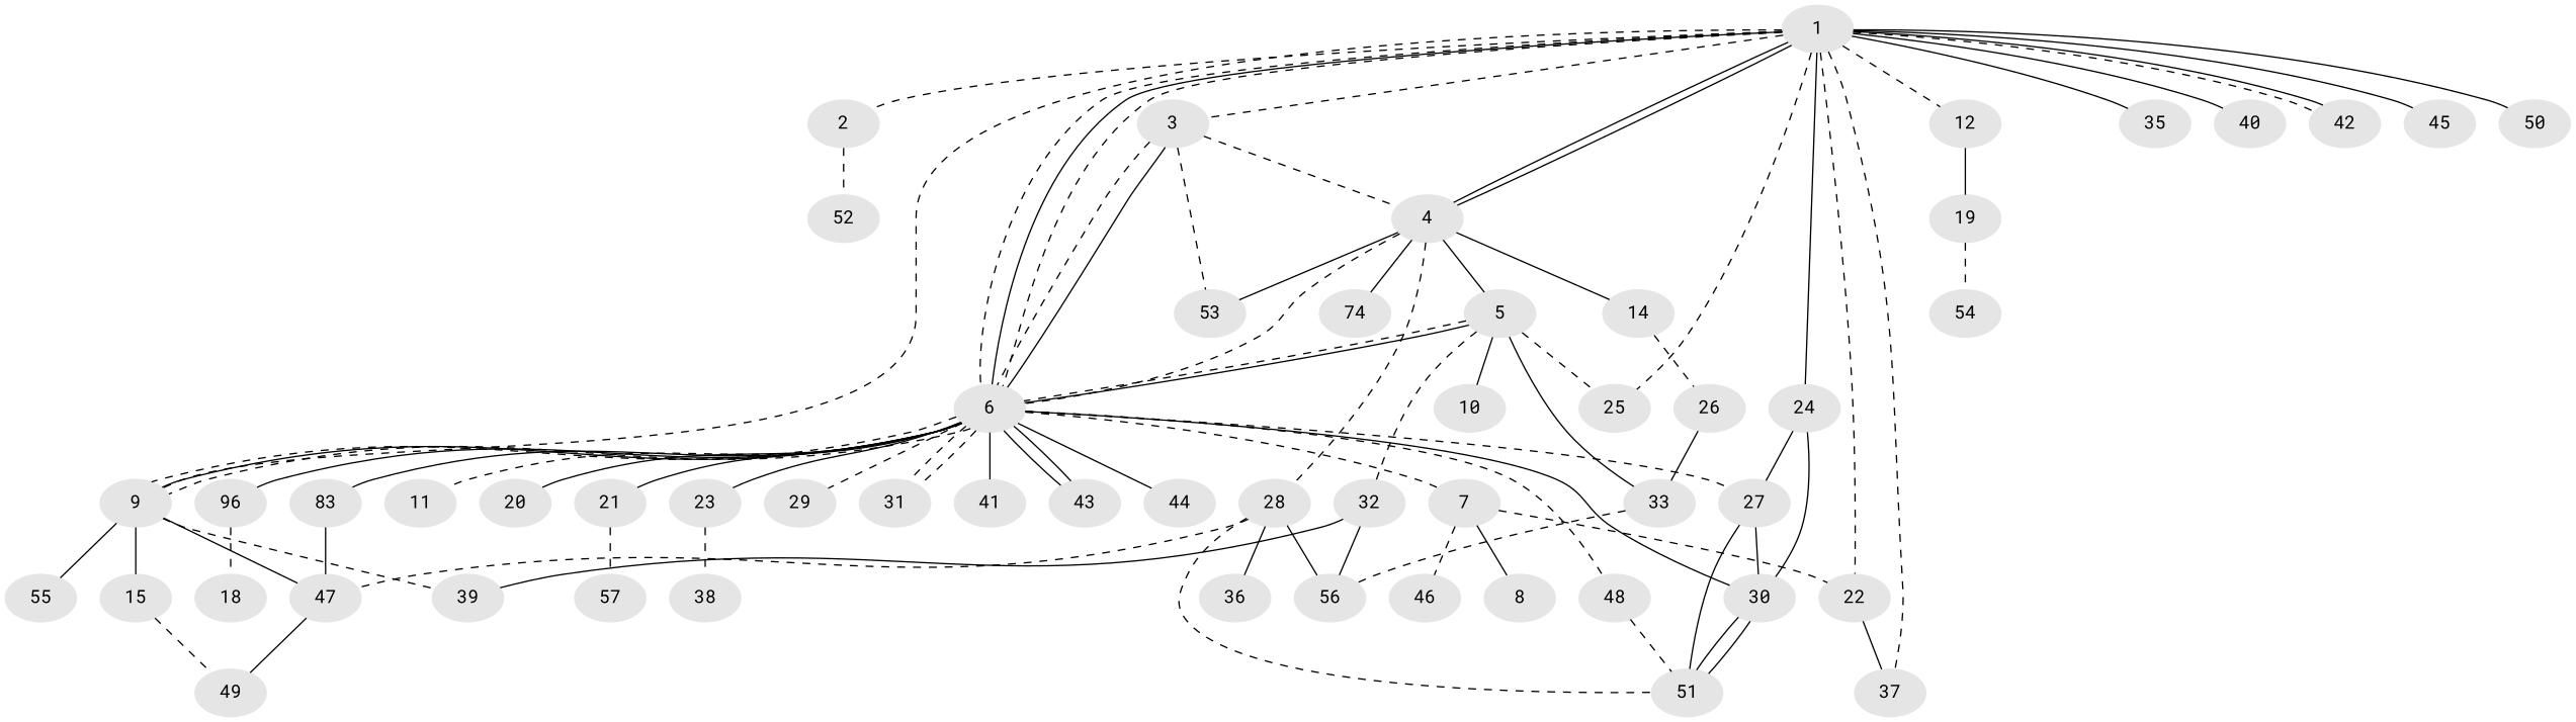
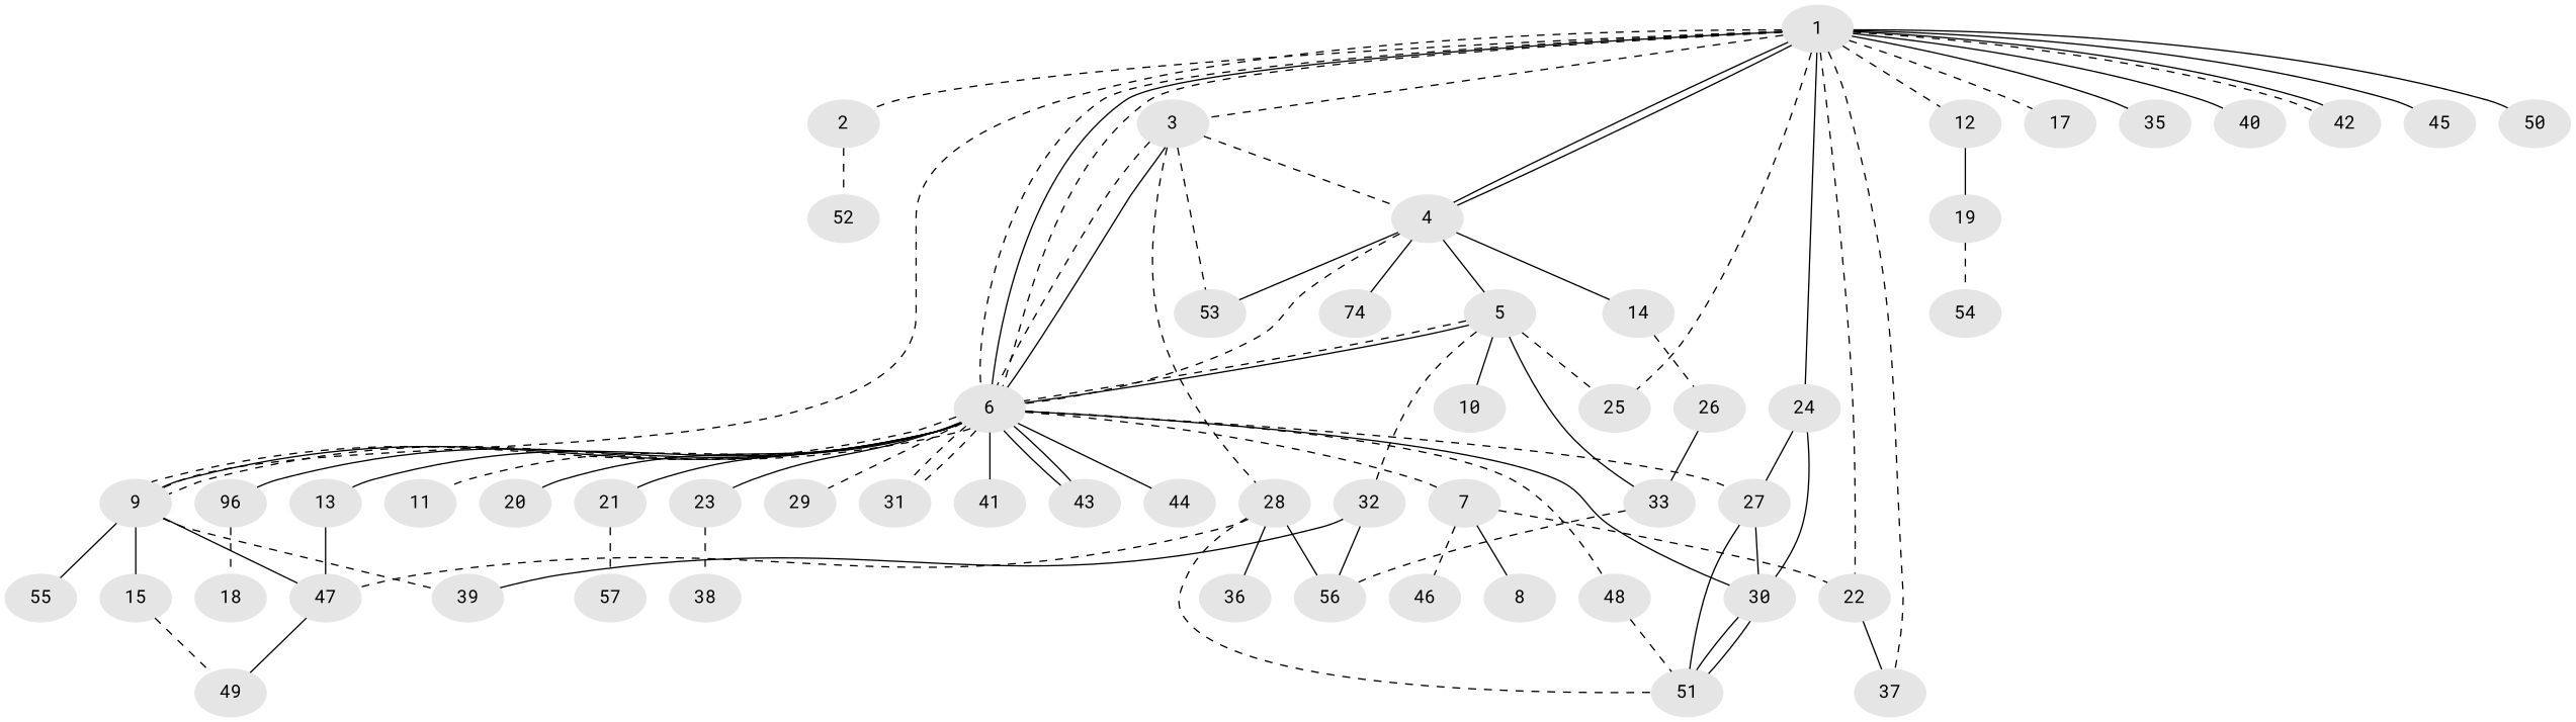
  graph {
    fontname="Roboto Mono"
    node [color=gray90 fontname="Roboto Mono" style=filled]
    edge [fontname="Roboto Mono" style=solid]
    1
    2
    3
    4
    6
    9
    12
+   17
    22
    24
    25
    35
    37
    40
    42
    45
    50
    52
    53
    5
    14
    28
    n23 [label=74]
    7
    11
-   13 [label=83]
+   13
    n27 [label=96]
    20
    21
    23
    27
    29
    30
    31
    41
    43
    44
    48
    15
    39
    47
    55
    19
    10
    32
    33
    26
    51
    36
    56
    8
    46
    18
    57
    38
    49
    54
    1 -- 2 [style=dashed]
    1 -- 3 [style=dashed]
    1 -- 4
    1 -- 4
    1 -- 6 [style=dashed]
    1 -- 6
    1 -- 6 [style=dashed]
    1 -- 9 [style=dashed]
    1 -- 12 [style=dashed]
+   1 -- 17 [style=dashed]
    1 -- 22 [style=dashed]
    1 -- 24
    1 -- 25 [style=dashed]
    1 -- 35
    1 -- 37 [style=dashed]
    1 -- 40
    1 -- 42 [style=dashed]
    1 -- 42
    1 -- 45
    1 -- 50
    2 -- 52 [style=dashed]
    3 -- 4 [style=dashed]
    3 -- 6 [style=dashed]
    3 -- 6
    3 -- 53 [style=dashed]
    4 -- 6 [style=dashed]
    4 -- 53
    4 -- 5
    4 -- 14
-   4 -- 28 [style=dashed]
+   3 -- 28 [style=dashed]
    4 -- n23
    6 -- 9 [style=dashed]
    6 -- 9
    6 -- 9 [style=dashed]
    6 -- 7 [style=dashed]
    6 -- 11 [style=dashed]
    6 -- 13
    6 -- n27
    6 -- 20
    6 -- 21
    6 -- 23
    6 -- 27 [style=dashed]
    6 -- 29 [style=dashed]
    6 -- 30
    6 -- 31 [style=dashed]
    6 -- 31 [style=dashed]
    6 -- 41
    6 -- 43
    6 -- 43
    6 -- 44
    6 -- 48 [style=dashed]
    9 -- 15
    9 -- 39 [style=dashed]
    9 -- 47
    9 -- 55
    12 -- 19
    22 -- 37
    24 -- 27
    24 -- 30
    5 -- 6 [style=dashed]
    5 -- 6
    5 -- 25 [style=dashed]
    5 -- 10
    5 -- 32 [style=dashed]
    5 -- 33
    14 -- 26 [style=dashed]
    28 -- 47 [style=dashed]
    28 -- 51 [style=dashed]
    28 -- 36
    28 -- 56
    7 -- 22 [style=dashed]
    7 -- 8
    7 -- 46 [style=dashed]
    13 -- 47
    n27 -- 18 [style=dashed]
    21 -- 57 [style=dashed]
    23 -- 38 [style=dashed]
    27 -- 30
    27 -- 51
    30 -- 51
    30 -- 51
    48 -- 51 [style=dashed]
    15 -- 49 [style=dashed]
    47 -- 49
    19 -- 54 [style=dashed]
    32 -- 39
    32 -- 56
    33 -- 56 [style=dashed]
    26 -- 33
  }
